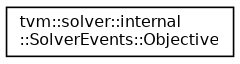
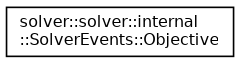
  digraph {
    rankdir=TB
-   n1 [color=black fillcolor=white fontname=Helvetica fontsize=10 height=0.2 label="tvm::solver::internal\l::SolverEvents::Objective" shape=record style=filled width=0.4]
+   n1 [color=black fillcolor=white fontname=Helvetica fontsize=10 height=0.2 label="solver::solver::internal\l::SolverEvents::Objective" shape=record style=filled width=0.4]
  }
